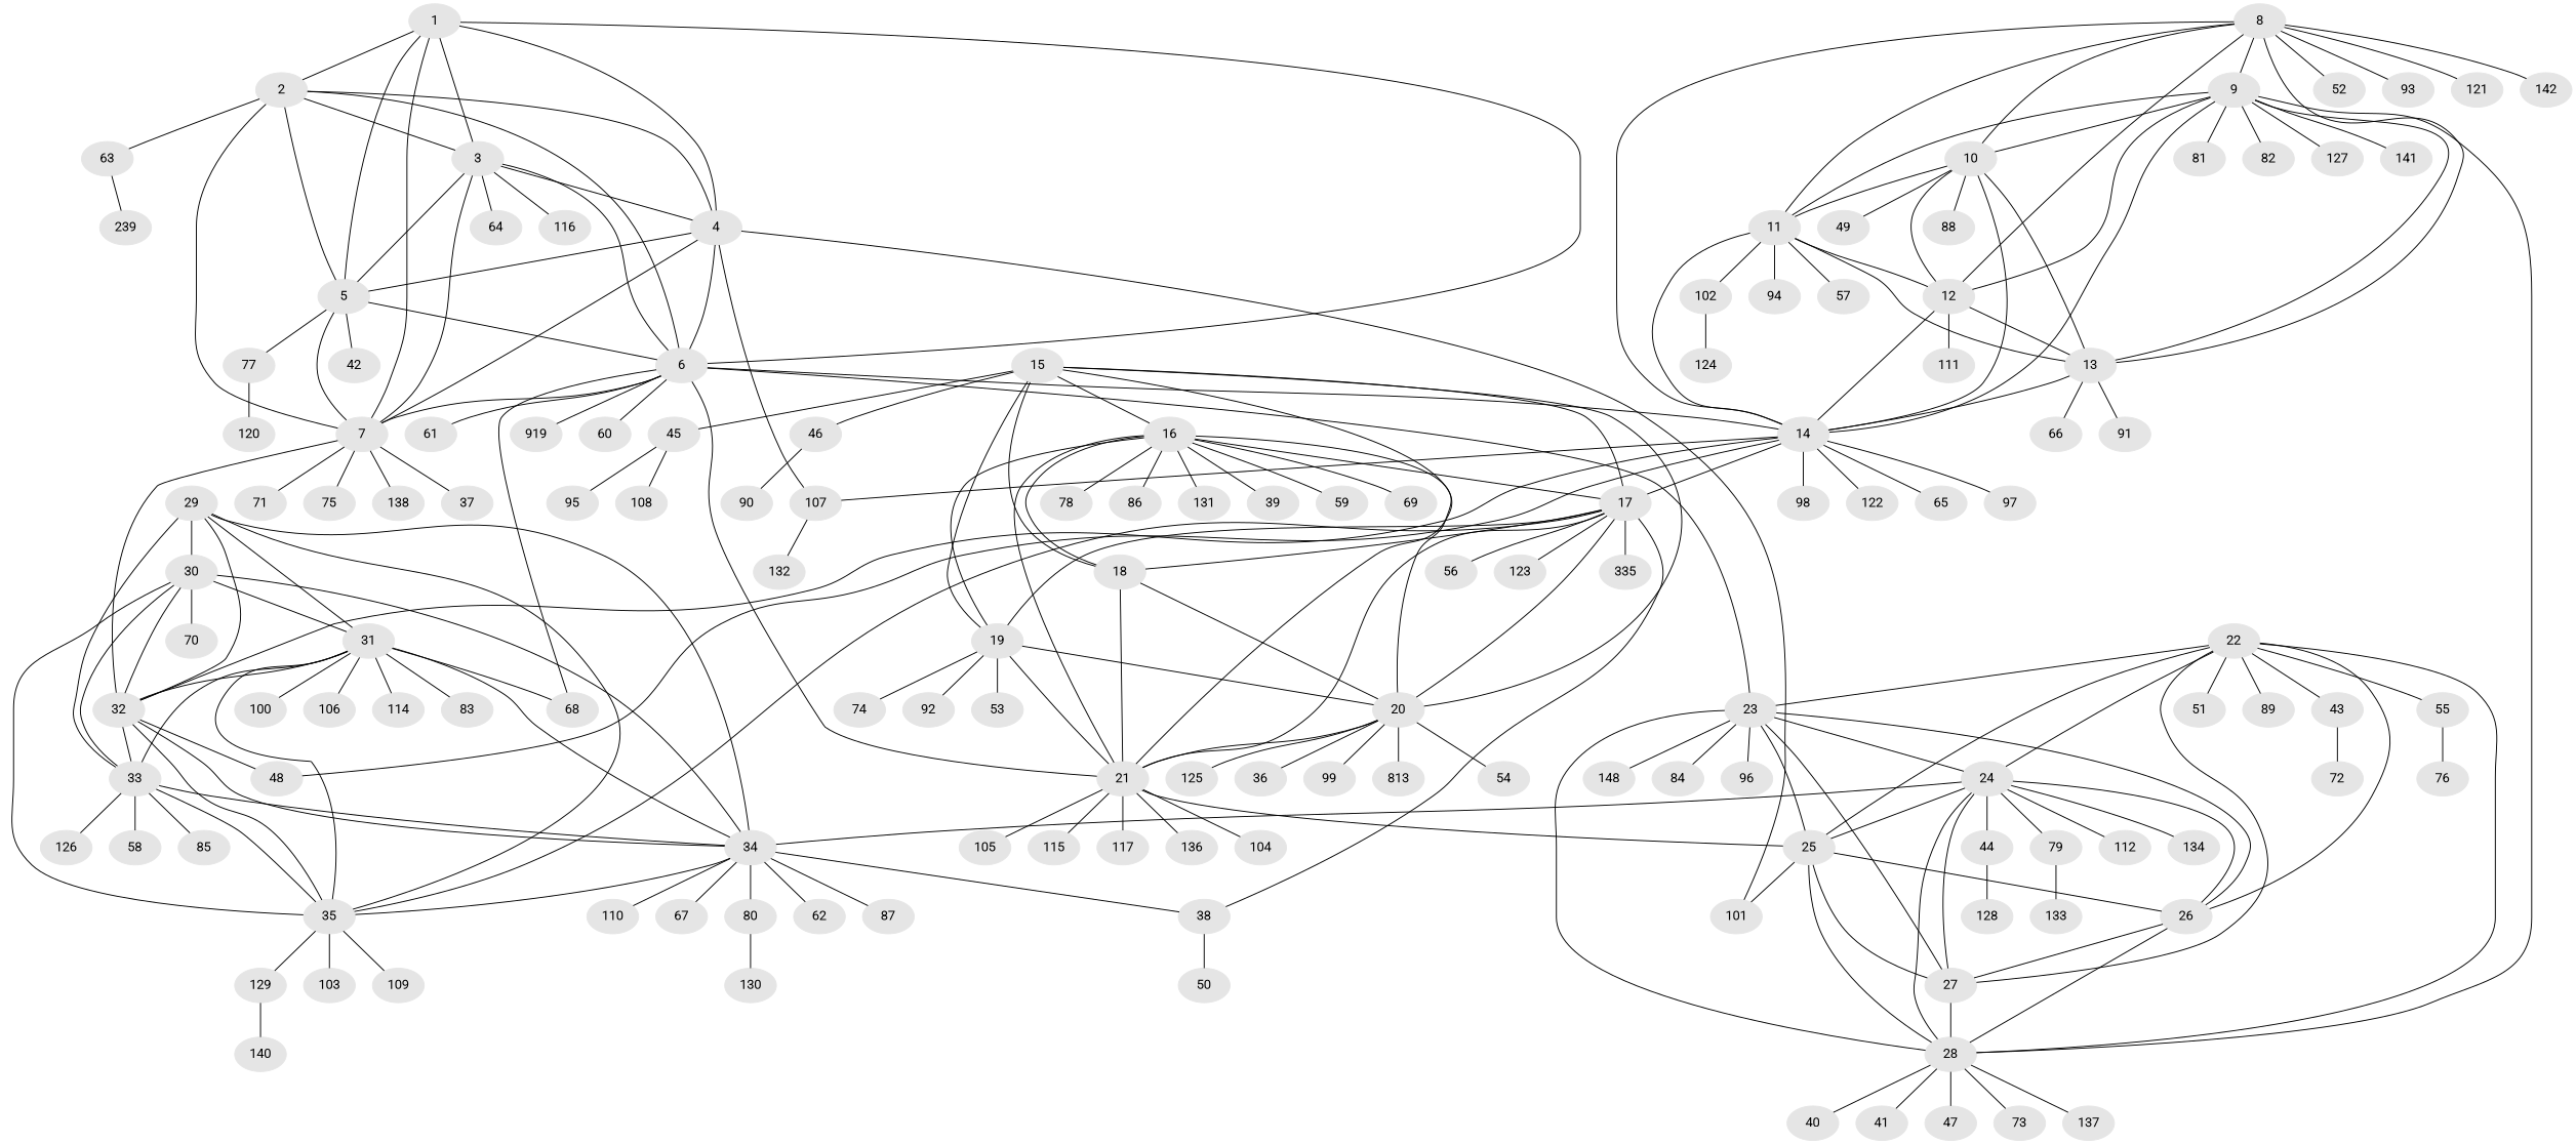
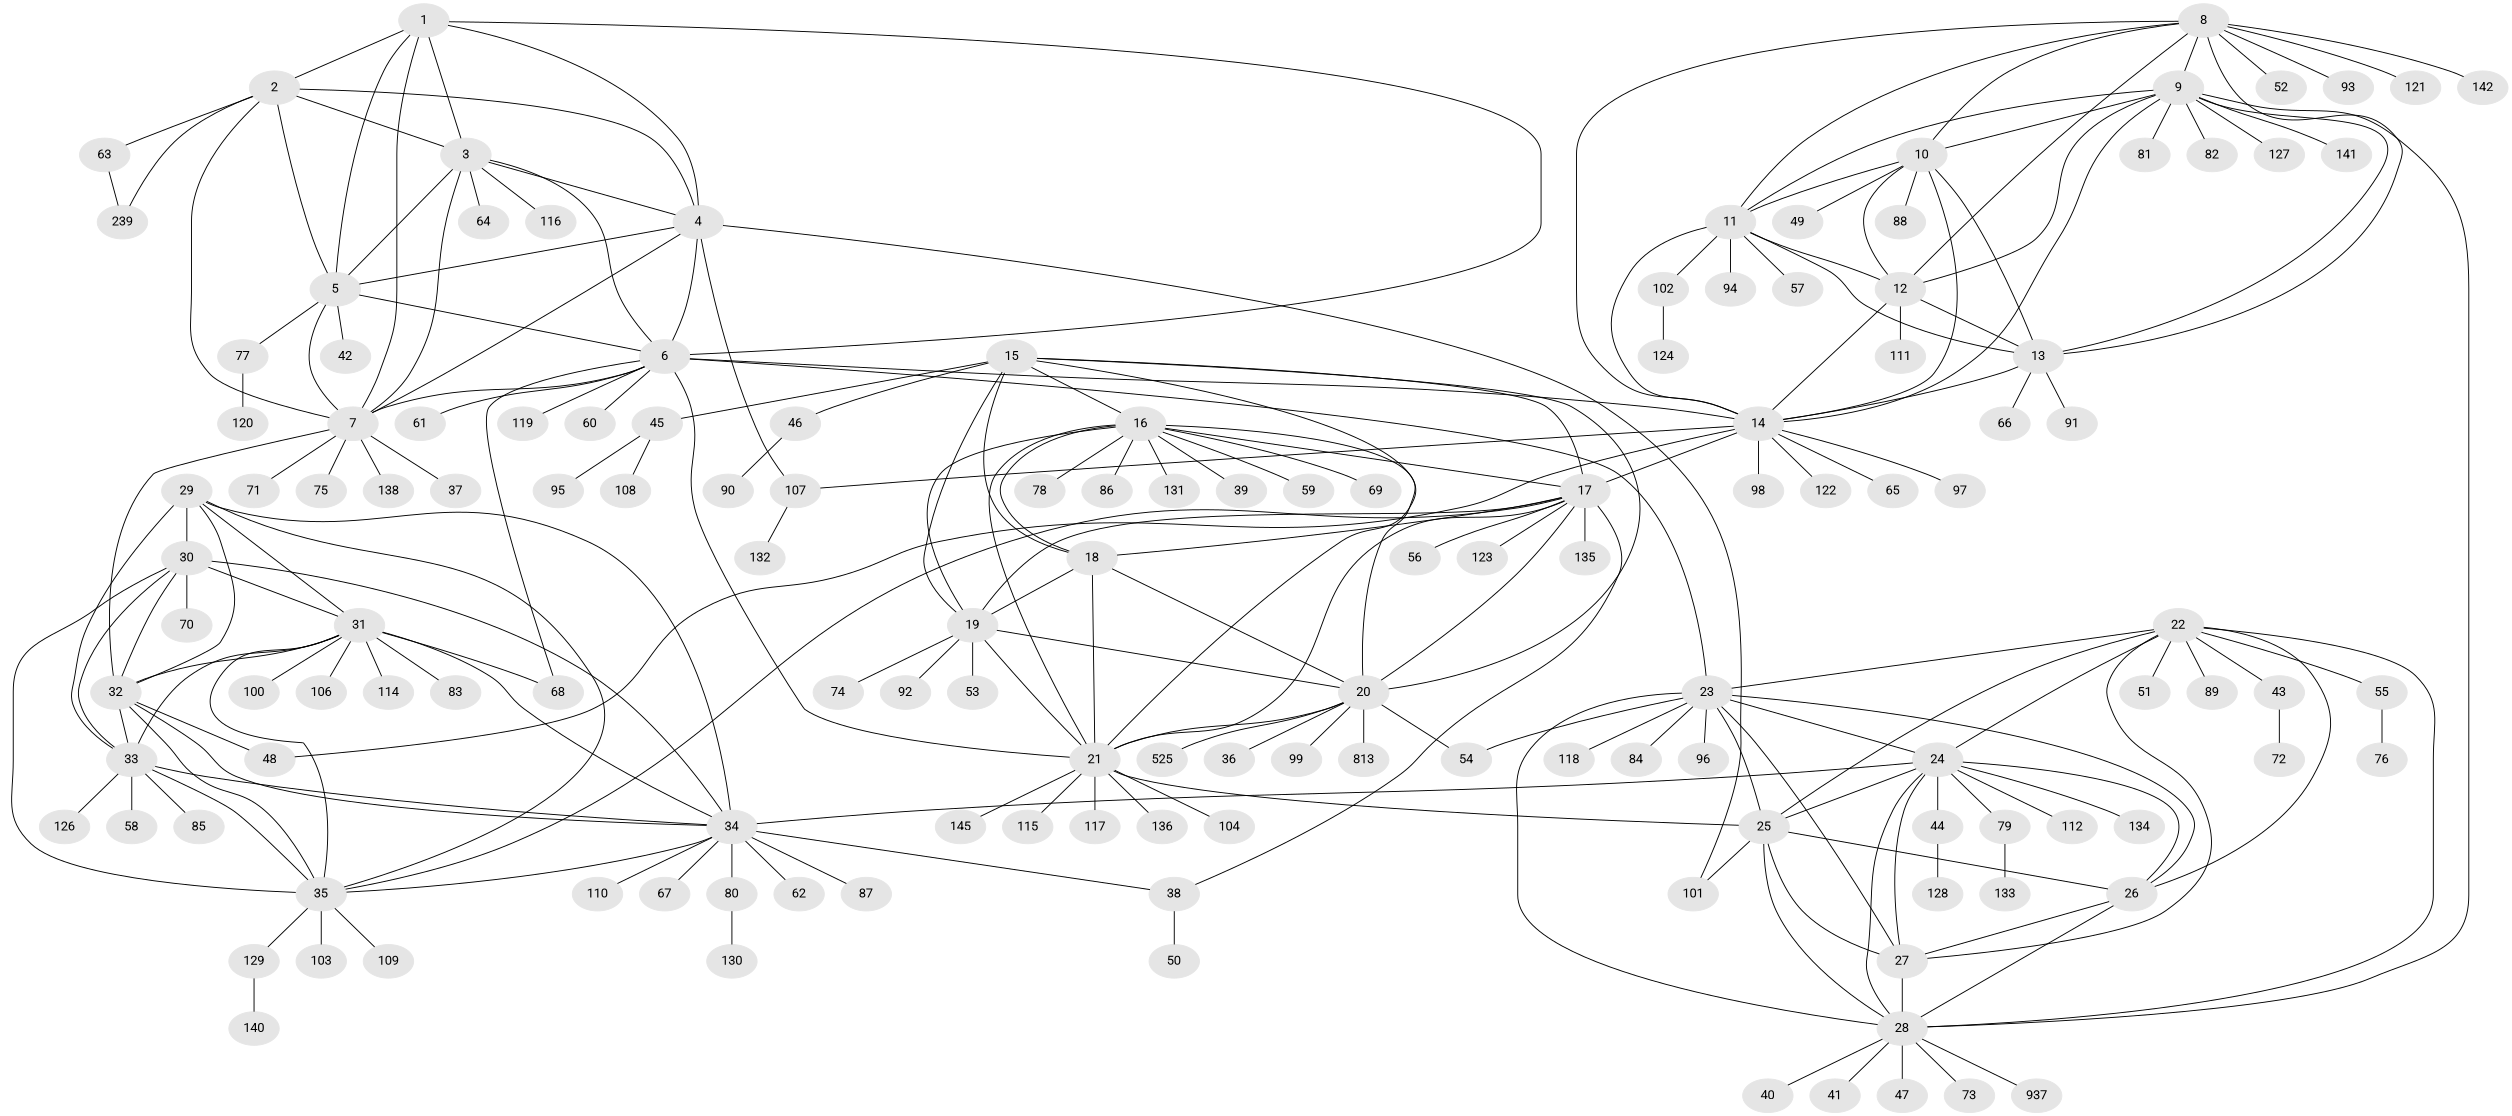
  graph {
    fontname=Roboto
    node [color=gray90 fontname=Roboto style=filled]
    edge [fontname=Roboto]
    1
    2
    3
    4
    5
    6
    7
    63
    64
    116
    101
    107
    42
    77
    14
    21
    23
    60
    61
    68
-   119 [label=919]
+   119
    32
    37
    71
    75
    138
    n27 [label=239]
    132
    120
    17
    48
    65
    97
    98
    122
    25
    104
-   105
+   105 [label=145]
    115
    117
    136
    28
    54
    24
    26
    27
    84
    96
-   118 [label=148]
+   118
    35
    34
    33
    8
    9
    10
    11
    12
    13
    52
    93
    121
    142
    81
    82
    127
    141
    49
    88
    57
    94
    102
    111
    66
    91
    40
    41
    47
    73
-   137
+   137 [label=937]
    124
    18
    19
    20
    38
    56
    123
-   135 [label=335]
+   135
    15
    16
    45
    46
    39
    59
    69
    78
    86
    131
    53
    74
    92
    36
    99
    n103 [label=813]
-   125
+   125 [label=525]
    95
    108
    90
    103
    109
    129
    50
    22
    43
    51
    55
    89
    44
    79
    112
    134
    72
    76
    62
    67
    80
    87
    110
    128
    133
    29
    30
    31
    70
    83
    100
    106
    114
    58
    85
    126
    130
    140
    1 -- 2
    1 -- 3
    1 -- 4
    1 -- 5
    1 -- 6
    1 -- 7
    2 -- 3
    2 -- 4
    2 -- 5
-   2 -- 6
+   2 -- n27
    2 -- 7
    2 -- 63
    3 -- 4
    3 -- 5
    3 -- 6
    3 -- 7
    3 -- 64
    3 -- 116
    4 -- 5
    4 -- 6
    4 -- 7
    4 -- 101
    4 -- 107
    5 -- 6
    5 -- 7
    5 -- 42
    5 -- 77
    6 -- 7
    6 -- 14
    6 -- 21
    6 -- 23
    6 -- 60
    6 -- 61
    6 -- 68
    6 -- 119
    7 -- 32
    7 -- 37
    7 -- 71
    7 -- 75
    7 -- 138
    63 -- n27
    107 -- 132
    77 -- 120
    14 -- 107
-   14 -- 32
    14 -- 17
    14 -- 48
    14 -- 65
    14 -- 97
    14 -- 98
    14 -- 122
    21 -- 25
    21 -- 104
    21 -- 105
    21 -- 115
    21 -- 117
    21 -- 136
    23 -- 25
    23 -- 28
+   23 -- 54
    23 -- 24
    23 -- 26
    23 -- 27
    23 -- 84
    23 -- 96
    23 -- 118
    32 -- 48
    32 -- 35
    32 -- 34
    32 -- 33
    17 -- 21
    17 -- 35
    17 -- 18
    17 -- 19
    17 -- 20
    17 -- 38
    17 -- 56
    17 -- 123
    17 -- 135
    25 -- 101
    25 -- 28
    25 -- 26
    25 -- 27
    28 -- 40
    28 -- 41
    28 -- 47
    28 -- 73
    28 -- 137
    24 -- 25
    24 -- 28
    24 -- 26
    24 -- 27
    24 -- 34
    24 -- 44
    24 -- 79
    24 -- 112
    24 -- 134
    26 -- 28
    26 -- 27
    27 -- 28
    35 -- 103
    35 -- 109
    35 -- 129
    34 -- 35
    34 -- 38
    34 -- 62
    34 -- 67
    34 -- 80
    34 -- 87
    34 -- 110
    33 -- 35
    33 -- 34
    33 -- 58
    33 -- 85
    33 -- 126
    8 -- 14
    8 -- 9
    8 -- 10
    8 -- 11
    8 -- 12
    8 -- 13
    8 -- 52
    8 -- 93
    8 -- 121
    8 -- 142
    9 -- 14
    9 -- 28
    9 -- 10
    9 -- 11
    9 -- 12
    9 -- 13
    9 -- 81
    9 -- 82
    9 -- 127
    9 -- 141
    10 -- 14
    10 -- 11
    10 -- 12
    10 -- 13
    10 -- 49
    10 -- 88
    11 -- 14
    11 -- 12
    11 -- 13
    11 -- 57
    11 -- 94
    11 -- 102
    12 -- 14
    12 -- 13
    12 -- 111
    13 -- 14
    13 -- 66
    13 -- 91
    102 -- 124
    18 -- 21
+   18 -- 19
    18 -- 20
    19 -- 21
    19 -- 20
    19 -- 53
    19 -- 74
    19 -- 92
    20 -- 21
    20 -- 54
    20 -- 36
    20 -- 99
    20 -- n103
    20 -- 125
    38 -- 50
    15 -- 21
    15 -- 17
    15 -- 18
    15 -- 19
    15 -- 20
    15 -- 16
    15 -- 45
    15 -- 46
    16 -- 21
    16 -- 17
    16 -- 18
    16 -- 19
    16 -- 20
    16 -- 39
    16 -- 59
    16 -- 69
    16 -- 78
    16 -- 86
    16 -- 131
    45 -- 95
    45 -- 108
    46 -- 90
    129 -- 140
    22 -- 23
    22 -- 25
    22 -- 28
    22 -- 24
    22 -- 26
    22 -- 27
    22 -- 43
    22 -- 51
    22 -- 55
    22 -- 89
    43 -- 72
    55 -- 76
    44 -- 128
    79 -- 133
    80 -- 130
    29 -- 32
    29 -- 35
    29 -- 34
    29 -- 33
    29 -- 30
    29 -- 31
    30 -- 32
    30 -- 35
    30 -- 34
    30 -- 33
    30 -- 31
    30 -- 70
    31 -- 68
    31 -- 32
    31 -- 35
    31 -- 34
    31 -- 33
    31 -- 83
    31 -- 100
    31 -- 106
    31 -- 114
  }
